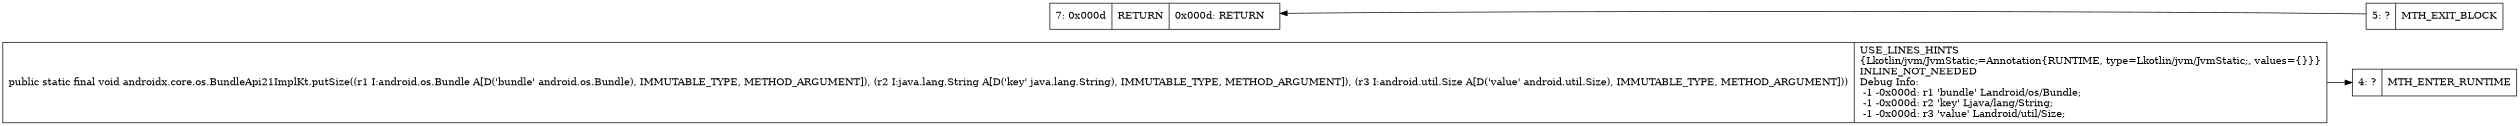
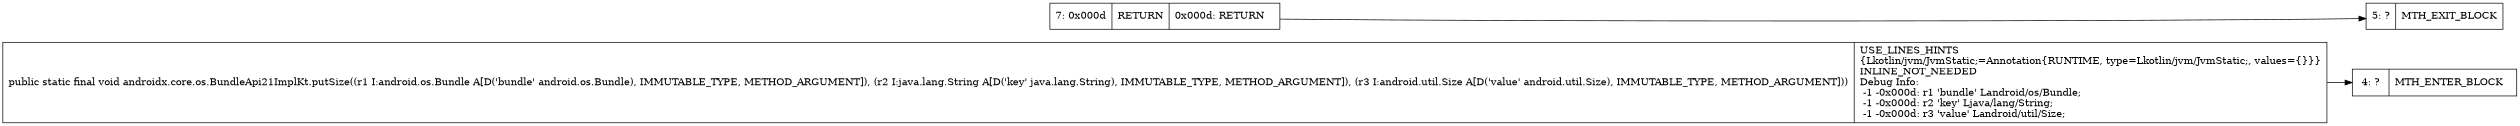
  digraph {
    rankdir=LR
    node [shape=record]
-   n1 [label="{4\:\ ?|MTH_ENTER_RUNTIME\l}"]
+   n1 [label="{4\:\ ?|MTH_ENTER_BLOCK\l}"]
    n2 [label="{7\:\ 0x000d|RETURN\l|0x000d: RETURN   \l}"]
    n3 [label="{5\:\ ?|MTH_EXIT_BLOCK\l}"]
    n4 [label="{public static final void androidx.core.os.BundleApi21ImplKt.putSize((r1 I:android.os.Bundle A[D('bundle' android.os.Bundle), IMMUTABLE_TYPE, METHOD_ARGUMENT]), (r2 I:java.lang.String A[D('key' java.lang.String), IMMUTABLE_TYPE, METHOD_ARGUMENT]), (r3 I:android.util.Size A[D('value' android.util.Size), IMMUTABLE_TYPE, METHOD_ARGUMENT]))  | USE_LINES_HINTS\l\{Lkotlin\/jvm\/JvmStatic;=Annotation\{RUNTIME, type=Lkotlin\/jvm\/JvmStatic;, values=\{\}\}\}\lINLINE_NOT_NEEDED\lDebug Info:\l  \-1 \-0x000d: r1 'bundle' Landroid\/os\/Bundle;\l  \-1 \-0x000d: r2 'key' Ljava\/lang\/String;\l  \-1 \-0x000d: r3 'value' Landroid\/util\/Size;\l}"]
-   n3 -> n2
+   n2 -> n3
    n4 -> n1
  }
